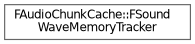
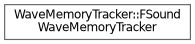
  digraph {
    rankdir=LR
-   n1 [color=grey40 fillcolor=white fontname=Helvetica fontsize=10 height=0.2 label="FAudioChunkCache::FSound\lWaveMemoryTracker" shape=box style=filled width=0.4]
+   n1 [color=grey40 fillcolor=white fontname=Helvetica fontsize=10 height=0.2 label="WaveMemoryTracker::FSound\lWaveMemoryTracker" shape=box style=filled width=0.4]
  }
